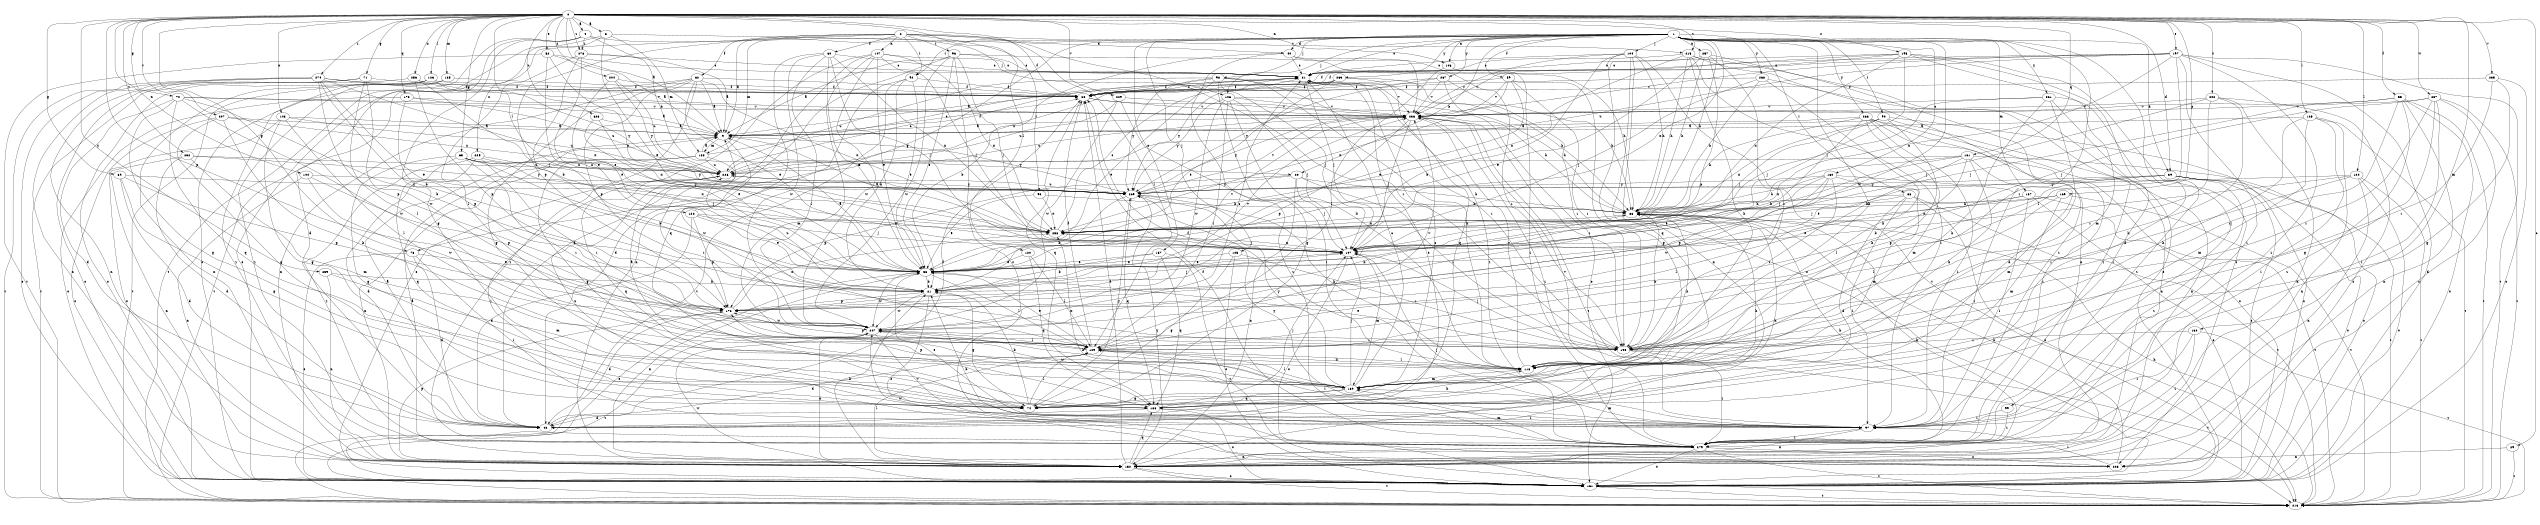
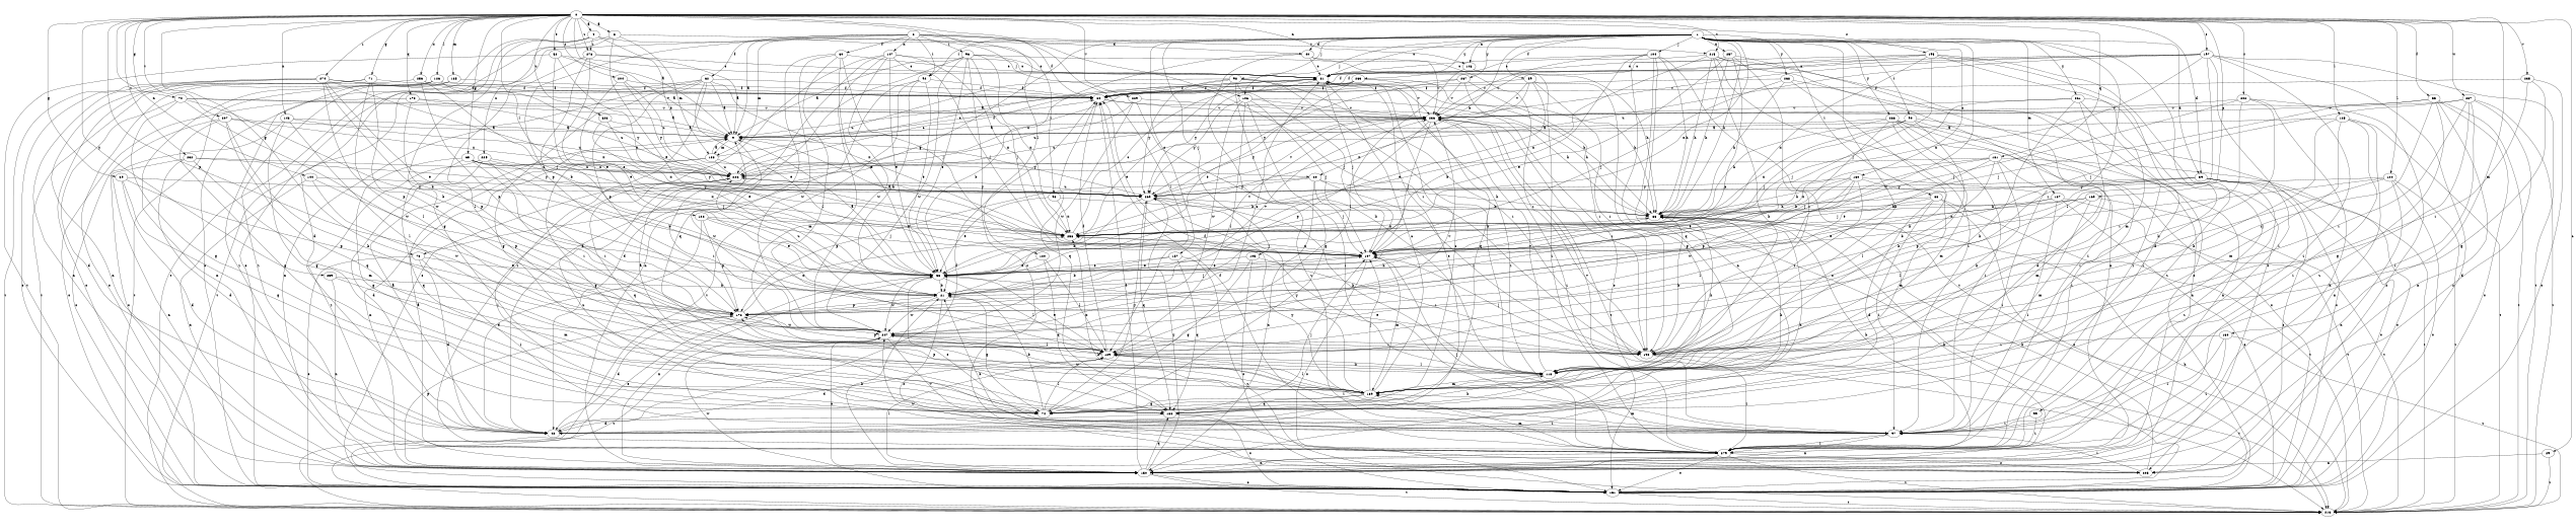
  strict digraph {
    0
    3
    4
    9
    29
    39
    52
    55
    65
    69
    70
    71
    73
    120
    122
    124
    125
    126
    129
    130
    135
    143
    144
    146
    169
    172
    178
    181
    195
    197
    202
    204
    207
    215
    n35 [label=623]
    229
    232
    235
    237
    256
    259
    274
    278
    40
    138
    53
    216
    225
    20
    106
    161
    42
    74
    247
    63
    269
    150
    107
    205
    279
    31
    258
    193
    236
    21
    226
    183
    97
    118
    139
    86
    1
    59
    88
    90
    92
    98
    99
    104
    105
    137
    157
    160
    257
    n85 [label=861]
    263
    266
    267
    268
    2
    60
    62
    93
    96
    147
    0 -> 3 [label=a]
    0 -> 4 [label=a]
    0 -> 9 [label=a]
    0 -> 29 [label=c]
    0 -> 39 [label=d]
    0 -> 52 [label=e]
    0 -> 55 [label=f]
    0 -> 65 [label=g]
    0 -> 69 [label=g]
    0 -> 70 [label=g]
    0 -> 71 [label=g]
    0 -> 73 [label=g]
    0 -> 120 [label=l]
    0 -> 122 [label=l]
    0 -> 124 [label=l]
    0 -> 125 [label=l]
    0 -> 126 [label=l]
    0 -> 129 [label=l]
    0 -> 130 [label=m]
    0 -> 135 [label=m]
    0 -> 143 [label=n]
    0 -> 144 [label=n]
    0 -> 146 [label=n]
    0 -> 169 [label=p]
    0 -> 172 [label=p]
    0 -> 178 [label=q]
    0 -> 181 [label=q]
    0 -> 195 [label=s]
    0 -> 197 [label=s]
    0 -> 202 [label=s]
    0 -> 204 [label=s]
    0 -> 207 [label=t]
    0 -> 215 [label=t]
    0 -> n35 [label=u]
    0 -> 229 [label=v]
    0 -> 232 [label=v]
    0 -> 235 [label=v]
    0 -> 237 [label=w]
    0 -> 256 [label=x]
    0 -> 259 [label=y]
    0 -> 274 [label=z]
    0 -> 278 [label=z]
    3 -> 40 [label=d]
    3 -> 138 [label=m]
    3 -> 53 [label=e]
    3 -> 216 [label=t]
    3 -> 225 [label=u]
    4 -> 278 [label=z]
    4 -> 20 [label=b]
    4 -> 106 [label=j]
    4 -> 161 [label=o]
    4 -> 42 [label=d]
    4 -> 74 [label=g]
    9 -> 138 [label=m]
    9 -> 247 [label=w]
    9 -> 63 [label=f]
    9 -> 269 [label=y]
    29 -> 216 [label=t]
    29 -> 150 [label=n]
    39 -> 172 [label=p]
    39 -> 216 [label=t]
    39 -> 161 [label=o]
    39 -> 269 [label=y]
    39 -> 107 [label=j]
    39 -> 205 [label=s]
    39 -> 279 [label=z]
    52 -> 9 [label=a]
    52 -> 53 [label=e]
    52 -> 216 [label=t]
    52 -> 31 [label=c]
    52 -> 258 [label=x]
    55 -> 216 [label=t]
    55 -> 161 [label=o]
    55 -> 150 [label=n]
    55 -> 107 [label=j]
    55 -> 279 [label=z]
    55 -> 193 [label=r]
    55 -> 236 [label=v]
    65 -> 74 [label=g]
    65 -> 269 [label=y]
    65 -> 258 [label=x]
    65 -> 193 [label=r]
    65 -> 21 [label=b]
    65 -> 226 [label=u]
    65 -> 183 [label=q]
    69 -> 172 [label=p]
    69 -> 42 [label=d]
    69 -> 74 [label=g]
    69 -> 269 [label=y]
    70 -> 9 [label=a]
    70 -> 42 [label=d]
    70 -> 74 [label=g]
    70 -> 247 [label=w]
    70 -> 236 [label=v]
    70 -> 21 [label=b]
-   70 -> 183 [label=q]
+   207 -> 183 [label=q]
    71 -> 129 [label=l]
    71 -> 161 [label=o]
    71 -> 247 [label=w]
    71 -> 63 [label=f]
    71 -> 150 [label=n]
    73 -> 53 [label=e]
    73 -> 161 [label=o]
    73 -> 42 [label=d]
    73 -> 97 [label=i]
    120 -> 129 [label=l]
    120 -> 53 [label=e]
    120 -> 183 [label=q]
    122 -> 172 [label=p]
    122 -> 53 [label=e]
    122 -> 42 [label=d]
    122 -> 107 [label=j]
    122 -> 258 [label=x]
    124 -> 216 [label=t]
    124 -> 161 [label=o]
    124 -> 269 [label=y]
    124 -> 150 [label=n]
    124 -> 193 [label=r]
    124 -> 21 [label=b]
    125 -> 9 [label=a]
    125 -> 216 [label=t]
    125 -> 150 [label=n]
    125 -> 97 [label=i]
    125 -> 118 [label=k]
    125 -> 139 [label=m]
    126 -> 161 [label=o]
    126 -> 63 [label=f]
    126 -> 269 [label=y]
    126 -> 150 [label=n]
    126 -> 279 [label=z]
    129 -> 172 [label=p]
    129 -> 53 [label=e]
    129 -> 42 [label=d]
    129 -> 63 [label=f]
    129 -> 236 [label=v]
    129 -> 97 [label=i]
    129 -> 118 [label=k]
    130 -> 216 [label=t]
    130 -> 279 [label=z]
    130 -> 193 [label=r]
    130 -> 97 [label=i]
    135 -> 216 [label=t]
    135 -> 63 [label=f]
    135 -> 279 [label=z]
    143 -> 9 [label=a]
    143 -> 129 [label=l]
    143 -> 161 [label=o]
    143 -> 74 [label=g]
    143 -> 226 [label=u]
    144 -> 172 [label=p]
    144 -> 247 [label=w]
    144 -> 269 [label=y]
    144 -> 150 [label=n]
    146 -> 129 [label=l]
    146 -> 279 [label=z]
    169 -> 129 [label=l]
    169 -> 216 [label=t]
    169 -> 258 [label=x]
    169 -> 139 [label=m]
    169 -> 86 [label=h]
    172 -> 42 [label=d]
    172 -> 247 [label=w]
    172 -> 258 [label=x]
    172 -> 86 [label=h]
    178 -> 172 [label=p]
    178 -> 161 [label=o]
    178 -> 236 [label=v]
    178 -> 226 [label=u]
    181 -> 129 [label=l]
    181 -> 53 [label=e]
    181 -> 161 [label=o]
    181 -> 107 [label=j]
    181 -> 258 [label=x]
    181 -> 226 [label=u]
    181 -> 118 [label=k]
    181 -> 139 [label=m]
    195 -> 42 [label=d]
    195 -> 63 [label=f]
    195 -> 107 [label=j]
    195 -> 205 [label=s]
    195 -> 31 [label=c]
    195 -> 258 [label=x]
    195 -> 236 [label=v]
    195 -> 139 [label=m]
    197 -> 129 [label=l]
    197 -> 216 [label=t]
    197 -> 161 [label=d]
    197 -> 63 [label=f]
    197 -> 279 [label=z]
    197 -> 31 [label=c]
    197 -> 258 [label=x]
    197 -> 236 [label=v]
    197 -> 226 [label=u]
    197 -> 97 [label=i]
    202 -> 150 [label=n]
    202 -> 107 [label=j]
    202 -> 205 [label=s]
    202 -> 193 [label=r]
    202 -> 236 [label=v]
    202 -> 118 [label=k]
    204 -> 53 [label=e]
    204 -> 63 [label=f]
    204 -> 269 [label=y]
    204 -> 226 [label=u]
    207 -> 9 [label=a]
    207 -> 161 [label=o]
    207 -> 74 [label=g]
    207 -> 226 [label=u]
    207 -> 118 [label=k]
    215 -> 161 [label=o]
    215 -> 150 [label=n]
    215 -> 31 [label=c]
    215 -> 258 [label=x]
    215 -> 97 [label=i]
    215 -> 118 [label=k]
    215 -> 86 [label=h]
    n35 -> 9 [label=a]
    n35 -> 53 [label=e]
    n35 -> 258 [label=x]
    229 -> 247 [label=w]
    229 -> 279 [label=z]
    229 -> 236 [label=v]
    229 -> 226 [label=u]
    232 -> 42 [label=d]
    232 -> 269 [label=y]
    232 -> 150 [label=n]
    232 -> 226 [label=u]
    232 -> 139 [label=m]
    235 -> 161 [label=o]
    235 -> 74 [label=g]
    235 -> 63 [label=f]
    235 -> 193 [label=r]
    237 -> 216 [label=t]
    237 -> 74 [label=g]
    237 -> 107 [label=j]
    237 -> 205 [label=s]
    237 -> 193 [label=r]
    237 -> 236 [label=v]
    237 -> 97 [label=i]
    256 -> 172 [label=p]
    256 -> 216 [label=t]
    256 -> 63 [label=f]
    256 -> 107 [label=j]
    259 -> 150 [label=n]
    259 -> 21 [label=b]
    259 -> 139 [label=m]
    274 -> 172 [label=p]
    274 -> 53 [label=e]
    274 -> 216 [label=t]
    274 -> 161 [label=o]
    274 -> 63 [label=f]
    274 -> 150 [label=n]
    274 -> 258 [label=x]
    274 -> 236 [label=v]
    274 -> 21 [label=b]
    278 -> 9 [label=a]
    278 -> 129 [label=l]
    278 -> 53 [label=e]
    278 -> 31 [label=c]
    278 -> 21 [label=b]
    40 -> 31 [label=c]
    40 -> 193 [label=r]
    40 -> 236 [label=v]
    40 -> 21 [label=b]
    40 -> 118 [label=k]
    138 -> 9 [label=a]
    138 -> 74 [label=g]
    138 -> 150 [label=n]
    138 -> 31 [label=c]
    138 -> 193 [label=r]
    138 -> 226 [label=u]
    53 -> 9 [label=a]
    53 -> 129 [label=l]
    53 -> 247 [label=w]
    53 -> 150 [label=n]
    53 -> 236 [label=v]
    53 -> 21 [label=b]
    216 -> 86 [label=h]
    225 -> 42 [label=d]
    225 -> 107 [label=j]
    225 -> 279 [label=z]
    225 -> 193 [label=r]
    225 -> 226 [label=u]
    20 -> 172 [label=p]
    20 -> 269 [label=y]
    20 -> 150 [label=n]
    20 -> 107 [label=j]
    20 -> 193 [label=r]
    20 -> 86 [label=h]
    106 -> 129 [label=l]
    106 -> 247 [label=w]
    106 -> 269 [label=y]
    106 -> 107 [label=j]
    106 -> 236 [label=v]
    106 -> 97 [label=i]
    106 -> 86 [label=h]
    161 -> 53 [label=e]
    161 -> 216 [label=t]
    161 -> 247 [label=w]
    42 -> 9 [label=a]
    42 -> 63 [label=f]
    42 -> 31 [label=c]
    42 -> 86 [label=h]
    74 -> 129 [label=l]
    74 -> 269 [label=y]
    74 -> 31 [label=c]
    74 -> 21 [label=b]
    74 -> 118 [label=k]
    247 -> 129 [label=l]
    247 -> 216 [label=t]
    247 -> 150 [label=n]
    247 -> 31 [label=c]
    247 -> 193 [label=r]
    247 -> 97 [label=v]
    247 -> 118 [label=k]
    63 -> 236 [label=v]
    63 -> 183 [label=q]
    63 -> 86 [label=h]
    269 -> 236 [label=v]
    269 -> 21 [label=b]
    269 -> 226 [label=u]
    269 -> 183 [label=q]
    269 -> 118 [label=k]
    269 -> 86 [label=h]
    150 -> 129 [label=l]
    150 -> 172 [label=p]
    150 -> 216 [label=t]
    150 -> 161 [label=o]
    150 -> 63 [label=f]
    150 -> 269 [label=y]
    150 -> 21 [label=b]
    150 -> 183 [label=q]
    150 -> 86 [label=h]
    107 -> 53 [label=e]
    107 -> 161 [label=o]
    107 -> 258 [label=x]
    107 -> 139 [label=m]
    205 -> 9 [label=a]
    205 -> 247 [label=w]
    205 -> 97 [label=i]
    205 -> 86 [label=h]
    279 -> 216 [label=t]
    279 -> 161 [label=o]
    279 -> 63 [label=f]
    279 -> 150 [label=n]
    279 -> 107 [label=j]
    279 -> 205 [label=s]
    279 -> 21 [label=b]
    279 -> 139 [label=m]
    279 -> 86 [label=h]
    31 -> 63 [label=f]
    31 -> 269 [label=y]
    31 -> 107 [label=j]
    31 -> 279 [label=z]
    31 -> 86 [label=h]
    258 -> 9 [label=a]
    258 -> 107 [label=j]
    258 -> 31 [label=c]
    193 -> 53 [label=e]
    193 -> 216 [label=t]
    193 -> 107 [label=j]
    193 -> 279 [label=z]
    193 -> 86 [label=h]
    236 -> 9 [label=a]
    236 -> 172 [label=p]
    236 -> 216 [label=t]
    236 -> 269 [label=y]
    236 -> 107 [label=j]
    236 -> 279 [label=z]
    236 -> 193 [label=r]
    236 -> 226 [label=u]
    21 -> 172 [label=p]
    21 -> 74 [label=g]
    21 -> 247 [label=w]
    21 -> 107 [label=j]
    21 -> 205 [label=s]
    21 -> 236 [label=v]
    21 -> 226 [label=u]
    226 -> 269 [label=y]
    226 -> 31 [label=c]
    226 -> 183 [label=q]
    226 -> 97 [label=i]
    183 -> 161 [label=o]
    183 -> 42 [label=d]
    183 -> 107 [label=j]
    183 -> 97 [label=i]
    183 -> 86 [label=h]
    97 -> 53 [label=e]
    97 -> 269 [label=y]
    97 -> 150 [label=n]
    97 -> 279 [label=z]
    97 -> 236 [label=v]
    97 -> 226 [label=u]
    97 -> 139 [label=m]
    118 -> 129 [label=l]
    118 -> 63 [label=f]
    118 -> 236 [label=v]
    118 -> 139 [label=m]
    139 -> 9 [label=a]
    139 -> 129 [label=l]
    139 -> 172 [label=p]
    139 -> 74 [label=g]
    139 -> 247 [label=w]
    139 -> 269 [label=y]
    139 -> 107 [label=j]
    139 -> 31 [label=c]
    139 -> 258 [label=x]
    139 -> 183 [label=q]
    86 -> 258 [label=x]
    86 -> 118 [label=k]
    1 -> 39 [label=d]
    1 -> 73 [label=g]
    1 -> 146 [label=n]
    1 -> 40 [label=d]
    1 -> 138 [label=m]
    1 -> 20 [label=b]
    1 -> 106 [label=j]
    1 -> 247 [label=w]
    1 -> 31 [label=c]
    1 -> 258 [label=x]
    1 -> 193 [label=r]
    1 -> 118 [label=k]
    1 -> 86 [label=h]
    1 -> 59 [label=f]
    1 -> 88 [label=i]
    1 -> 90 [label=i]
    1 -> 92 [label=i]
    1 -> 98 [label=j]
    1 -> 99 [label=j]
    1 -> 104 [label=j]
    1 -> 105 [label=j]
    1 -> 137 [label=m]
    1 -> 157 [label=o]
    1 -> 160 [label=o]
    1 -> 257 [label=x]
    1 -> n85 [label=y]
    1 -> 263 [label=y]
    1 -> 266 [label=y]
    1 -> 267 [label=y]
    1 -> 268 [label=y]
    59 -> 53 [label=e]
    59 -> 74 [label=g]
    59 -> 63 [label=f]
    59 -> 258 [label=x]
    59 -> 193 [label=r]
    59 -> 236 [label=v]
    88 -> 129 [label=l]
    88 -> 216 [label=t]
    88 -> 161 [label=o]
    88 -> 42 [label=d]
    88 -> 97 [label=i]
    88 -> 86 [label=h]
    90 -> 9 [label=a]
    90 -> 161 [label=o]
    90 -> 150 [label=n]
    90 -> 107 [label=j]
    90 -> 258 [label=x]
    90 -> 118 [label=k]
    92 -> 53 [label=e]
    92 -> 216 [label=t]
    92 -> 42 [label=d]
    92 -> 63 [label=f]
    92 -> 21 [label=b]
    98 -> 53 [label=e]
    98 -> 74 [label=g]
    98 -> 63 [label=f]
    98 -> 269 [label=y]
    98 -> 107 [label=j]
    98 -> 193 [label=r]
    98 -> 236 [label=v]
    98 -> 226 [label=u]
    98 -> 118 [label=k]
    99 -> 279 [label=z]
    99 -> 97 [label=i]
    104 -> 216 [label=t]
    104 -> 161 [label=o]
    104 -> 150 [label=n]
    104 -> 31 [label=c]
    104 -> 236 [label=v]
    104 -> 21 [label=b]
    104 -> 183 [label=q]
    104 -> 86 [label=h]
    105 -> 53 [label=e]
    105 -> 161 [label=o]
    105 -> 74 [label=g]
    105 -> 193 [label=r]
    137 -> 53 [label=e]
    137 -> 216 [label=t]
    137 -> 161 [label=o]
    137 -> 97 [label=i]
    137 -> 86 [label=h]
    157 -> 53 [label=e]
    157 -> 216 [label=t]
    157 -> 21 [label=b]
    157 -> 183 [label=q]
    160 -> 172 [label=p]
    160 -> 53 [label=e]
    160 -> 247 [label=w]
    160 -> 269 [label=y]
    160 -> 193 [label=r]
    160 -> 97 [label=i]
    160 -> 139 [label=m]
    160 -> 86 [label=h]
    257 -> 172 [label=p]
    257 -> 53 [label=e]
    257 -> 279 [label=z]
    257 -> 31 [label=c]
    257 -> 193 [label=r]
    257 -> 86 [label=h]
    n85 -> 42 [label=d]
    n85 -> 107 [label=j]
    n85 -> 279 [label=z]
    n85 -> 236 [label=v]
    n85 -> 97 [label=i]
    n85 -> 118 [label=k]
    263 -> 9 [label=a]
    263 -> 53 [label=e]
    263 -> 63 [label=f]
    263 -> 226 [label=u]
    263 -> 183 [label=q]
    263 -> 86 [label=h]
    266 -> 9 [label=a]
    266 -> 161 [label=o]
    266 -> 150 [label=n]
    266 -> 279 [label=z]
    266 -> 21 [label=b]
    266 -> 97 [label=i]
    266 -> 139 [label=m]
    266 -> 86 [label=h]
    267 -> 161 [label=o]
    267 -> 63 [label=f]
    267 -> 269 [label=y]
    267 -> 193 [label=r]
    267 -> 236 [label=v]
    268 -> 63 [label=f]
    268 -> 107 [label=j]
    268 -> 279 [label=z]
    268 -> 118 [label=k]
    268 -> 86 [label=h]
    2 -> 9 [label=a]
    2 -> 172 [label=p]
    2 -> 215 [label=t]
    2 -> 161 [label=o]
    2 -> 63 [label=f]
    2 -> 193 [label=r]
    2 -> 92 [label=i]
    2 -> 60 [label=f]
    2 -> 62 [label=f]
    2 -> 93 [label=i]
    2 -> 96 [label=i]
    2 -> 147 [label=n]
    60 -> 129 [label=l]
    60 -> 53 [label=e]
    60 -> 247 [label=w]
    60 -> 107 [label=j]
    60 -> 31 [label=c]
    60 -> 183 [label=q]
    62 -> 9 [label=a]
    62 -> 172 [label=p]
    62 -> 53 [label=e]
    62 -> 216 [label=t]
    62 -> 74 [label=g]
    62 -> 63 [label=f]
    62 -> 150 [label=n]
    62 -> 279 [label=z]
    62 -> 258 [label=x]
    93 -> 53 [label=e]
    93 -> 258 [label=x]
    93 -> 86 [label=h]
    96 -> 9 [label=a]
    96 -> 53 [label=e]
    96 -> 247 [label=w]
    96 -> 150 [label=n]
    96 -> 107 [label=j]
    96 -> 205 [label=s]
    96 -> 31 [label=c]
-   60 -> 258 [label=x]
+   96 -> 258 [label=x]
    96 -> 86 [label=h]
    147 -> 53 [label=e]
    147 -> 161 [label=o]
    147 -> 42 [label=d]
    147 -> 247 [label=w]
    147 -> 107 [label=j]
    147 -> 31 [label=c]
    147 -> 258 [label=x]
    147 -> 139 [label=m]
  }
